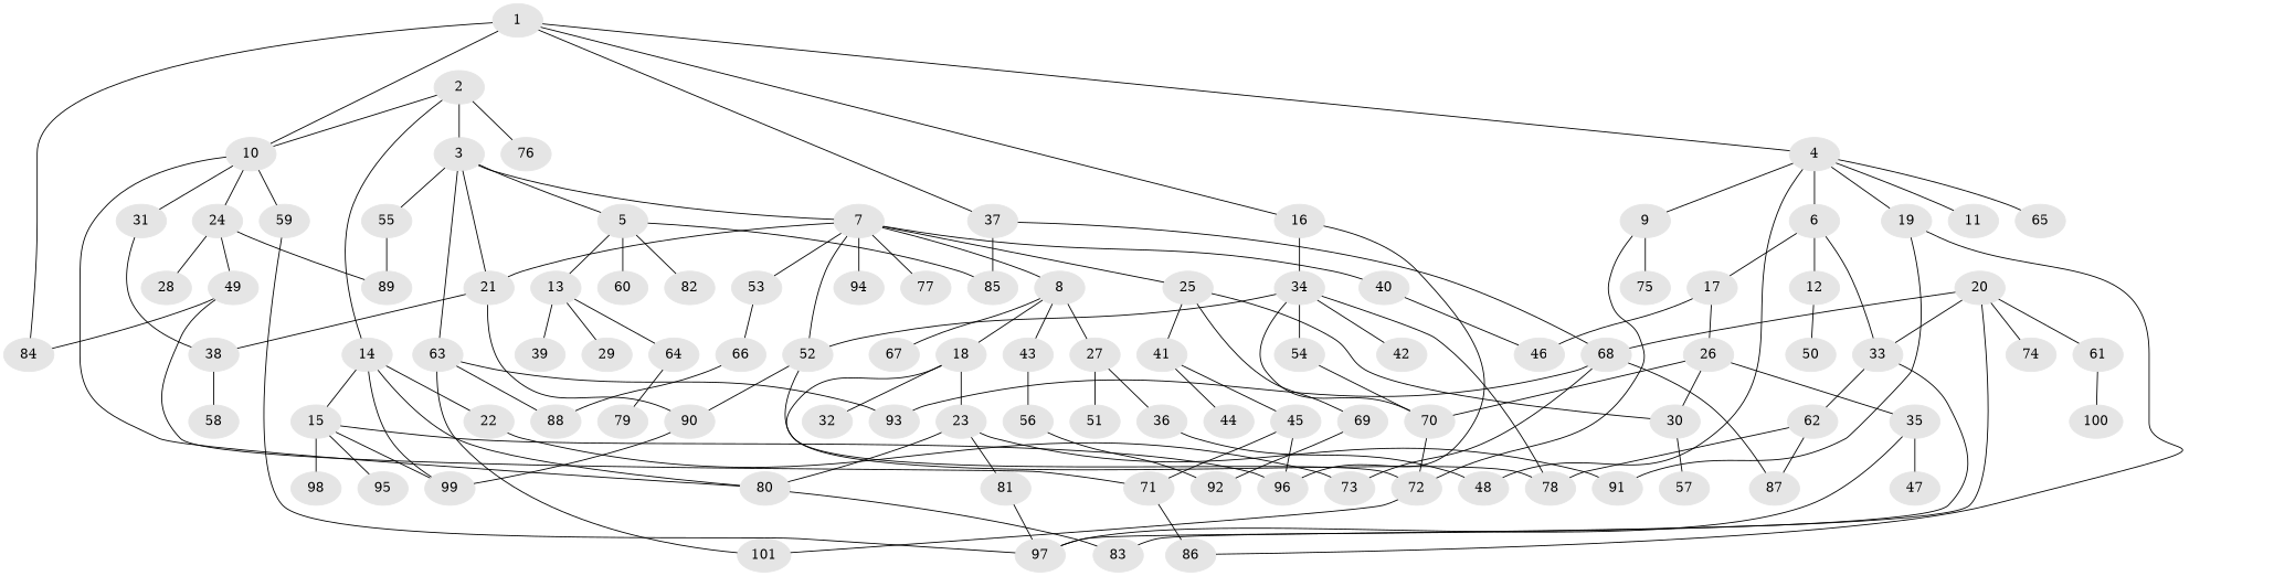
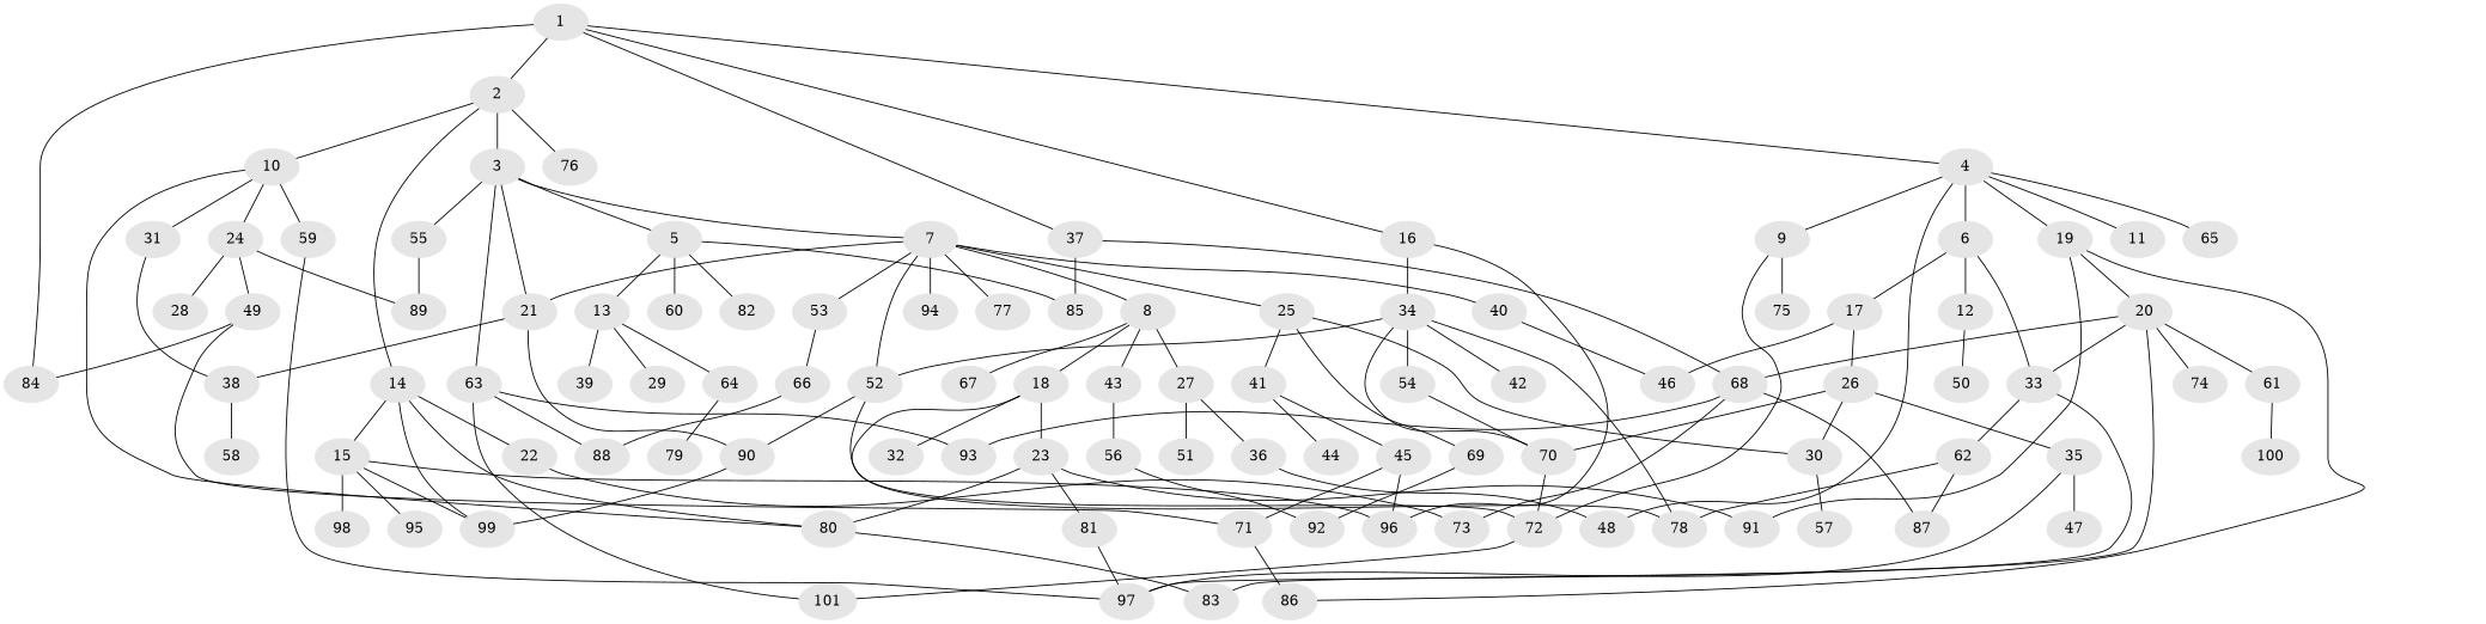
  graph {
    node [color=gray90 style=filled]
    1
    2
    4
    16
    37
    84
    3
    10
    14
    76
    6
    9
    11
    19
    48
    65
    96
    34
    85
    68
    5
    7
    21
    55
    63
    24
    31
    59
    80
    15
    22
    99
    13
    60
    82
    8
    25
    40
    52
    53
    77
    94
    38
    90
    89
    88
    93
    101
    12
    17
    33
    72
    75
    20
    86
    91
    29
    39
    64
    50
    26
    46
    62
    97
    18
    27
    43
    67
    30
    41
    69
    78
    66
    23
    32
    36
    51
    56
    28
    49
    83
    79
    95
    98
    73
    54
    70
    42
    35
    81
    61
    74
    100
    87
    58
    71
    57
    44
    45
    92
    47
-   1 -- 10
+   1 -- 2
    1 -- 4
    1 -- 16
    1 -- 37
    1 -- 84
    2 -- 3
    2 -- 10
    2 -- 14
    2 -- 76
    4 -- 6
    4 -- 9
    4 -- 11
    4 -- 19
    4 -- 48
    4 -- 65
    16 -- 96
    16 -- 34
    37 -- 85
    37 -- 68
    3 -- 5
    3 -- 7
    3 -- 21
    3 -- 55
    3 -- 63
    10 -- 24
    10 -- 31
    10 -- 59
    10 -- 80
    14 -- 80
    14 -- 15
    14 -- 22
    14 -- 99
    6 -- 12
    6 -- 17
    6 -- 33
    9 -- 72
    9 -- 75
+   19 -- 20
    19 -- 86
    19 -- 91
    34 -- 52
    34 -- 78
    34 -- 54
    34 -- 70
    34 -- 42
    68 -- 93
    68 -- 73
    68 -- 87
    5 -- 85
    5 -- 13
    5 -- 60
    5 -- 82
    7 -- 21
    7 -- 8
    7 -- 25
    7 -- 40
    7 -- 52
    7 -- 53
    7 -- 77
    7 -- 94
    21 -- 38
    21 -- 90
    55 -- 89
    63 -- 88
    63 -- 93
    63 -- 101
    24 -- 89
    24 -- 28
    24 -- 49
    31 -- 38
    59 -- 97
    80 -- 83
    15 -- 96
    15 -- 99
    15 -- 95
    15 -- 98
    22 -- 73
    13 -- 29
    13 -- 39
    13 -- 64
    8 -- 18
    8 -- 27
    8 -- 43
    8 -- 67
    25 -- 30
    25 -- 41
    25 -- 69
    40 -- 46
    52 -- 90
    52 -- 78
    53 -- 66
    38 -- 58
    90 -- 99
    12 -- 50
    17 -- 26
    17 -- 46
    33 -- 62
    33 -- 97
    72 -- 101
    20 -- 68
    20 -- 33
    20 -- 83
    20 -- 61
    20 -- 74
    64 -- 79
    26 -- 30
    26 -- 70
    26 -- 35
    62 -- 78
    62 -- 87
    18 -- 72
    18 -- 23
    18 -- 32
    27 -- 36
    27 -- 51
    43 -- 56
    30 -- 57
    41 -- 44
    41 -- 45
    69 -- 92
    66 -- 88
    23 -- 80
    23 -- 91
    23 -- 81
    36 -- 48
    56 -- 92
    49 -- 84
    49 -- 71
    54 -- 70
    70 -- 72
    35 -- 97
    35 -- 47
    81 -- 97
    61 -- 100
    71 -- 86
    45 -- 96
    45 -- 71
  }
